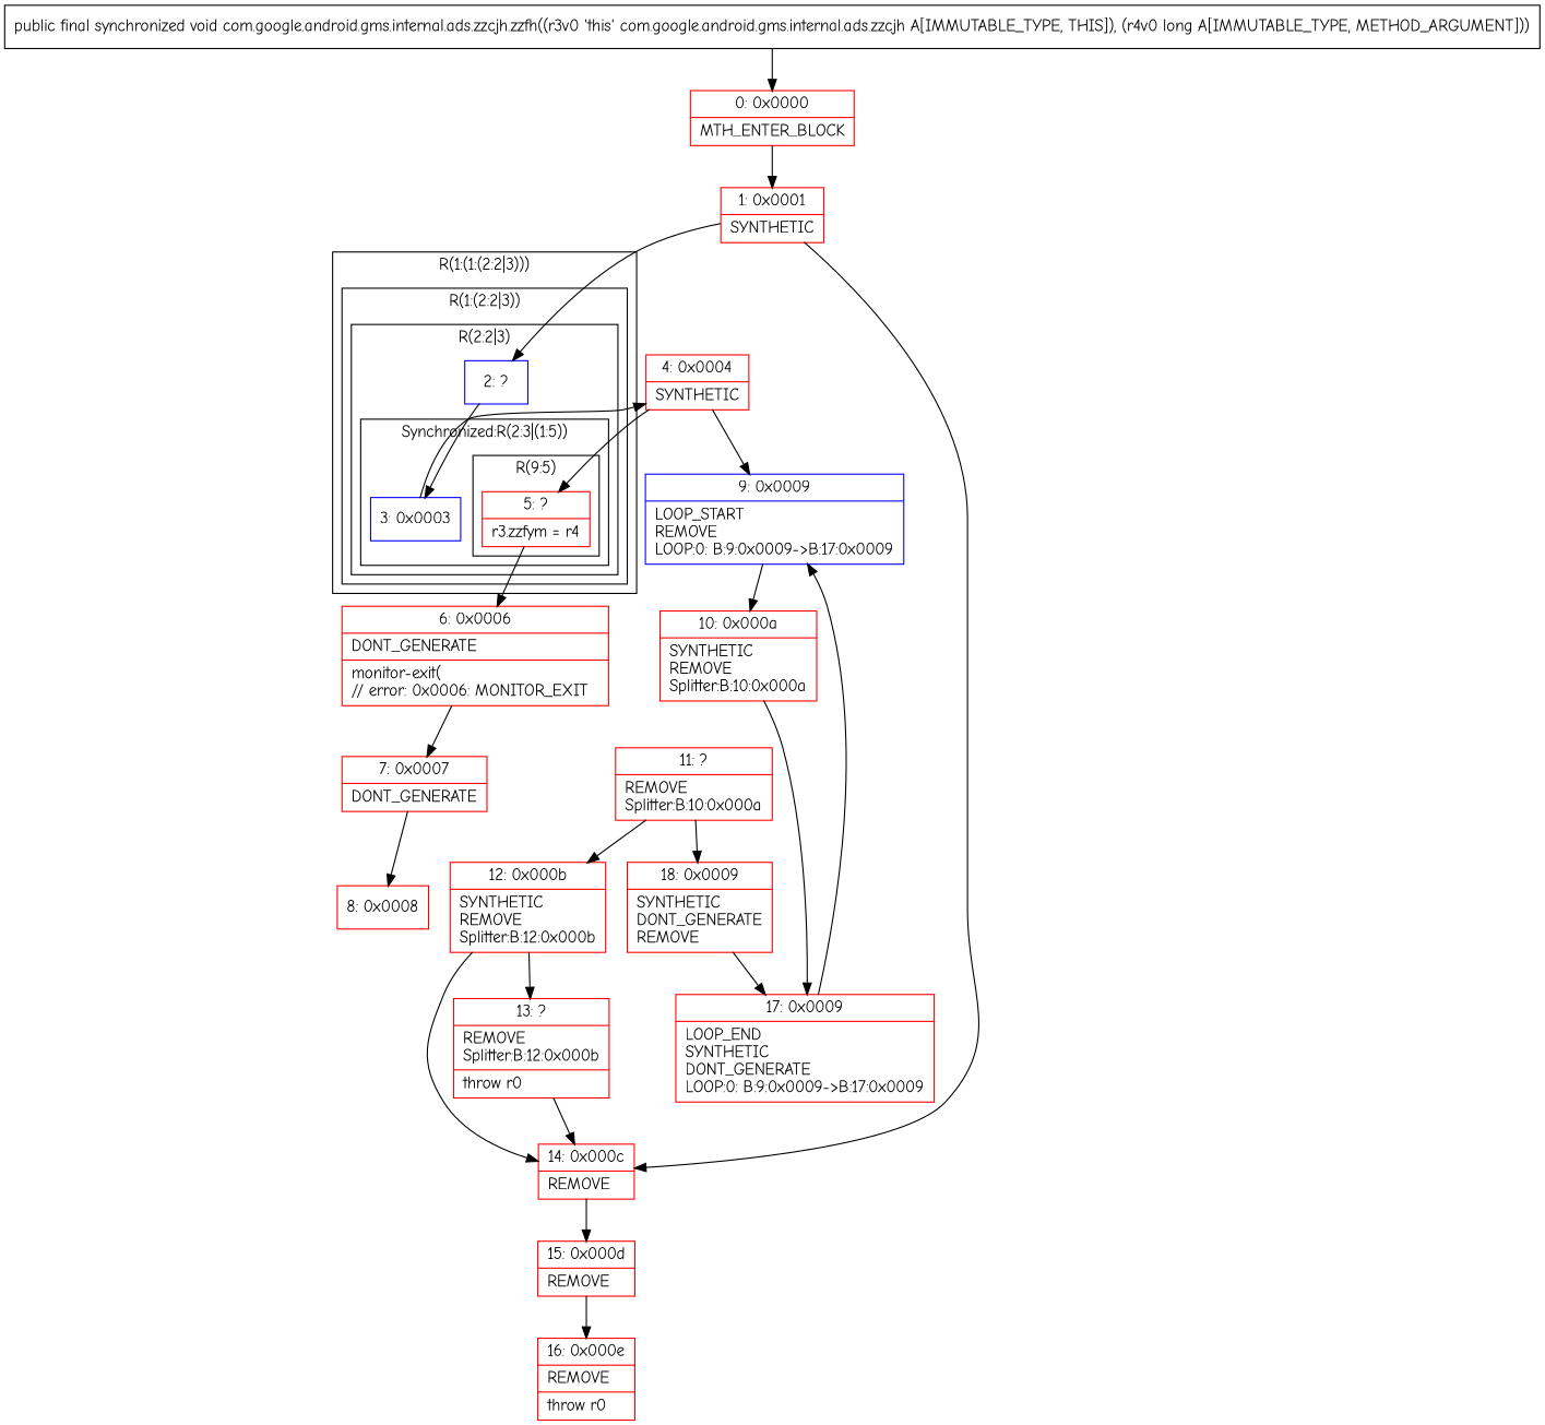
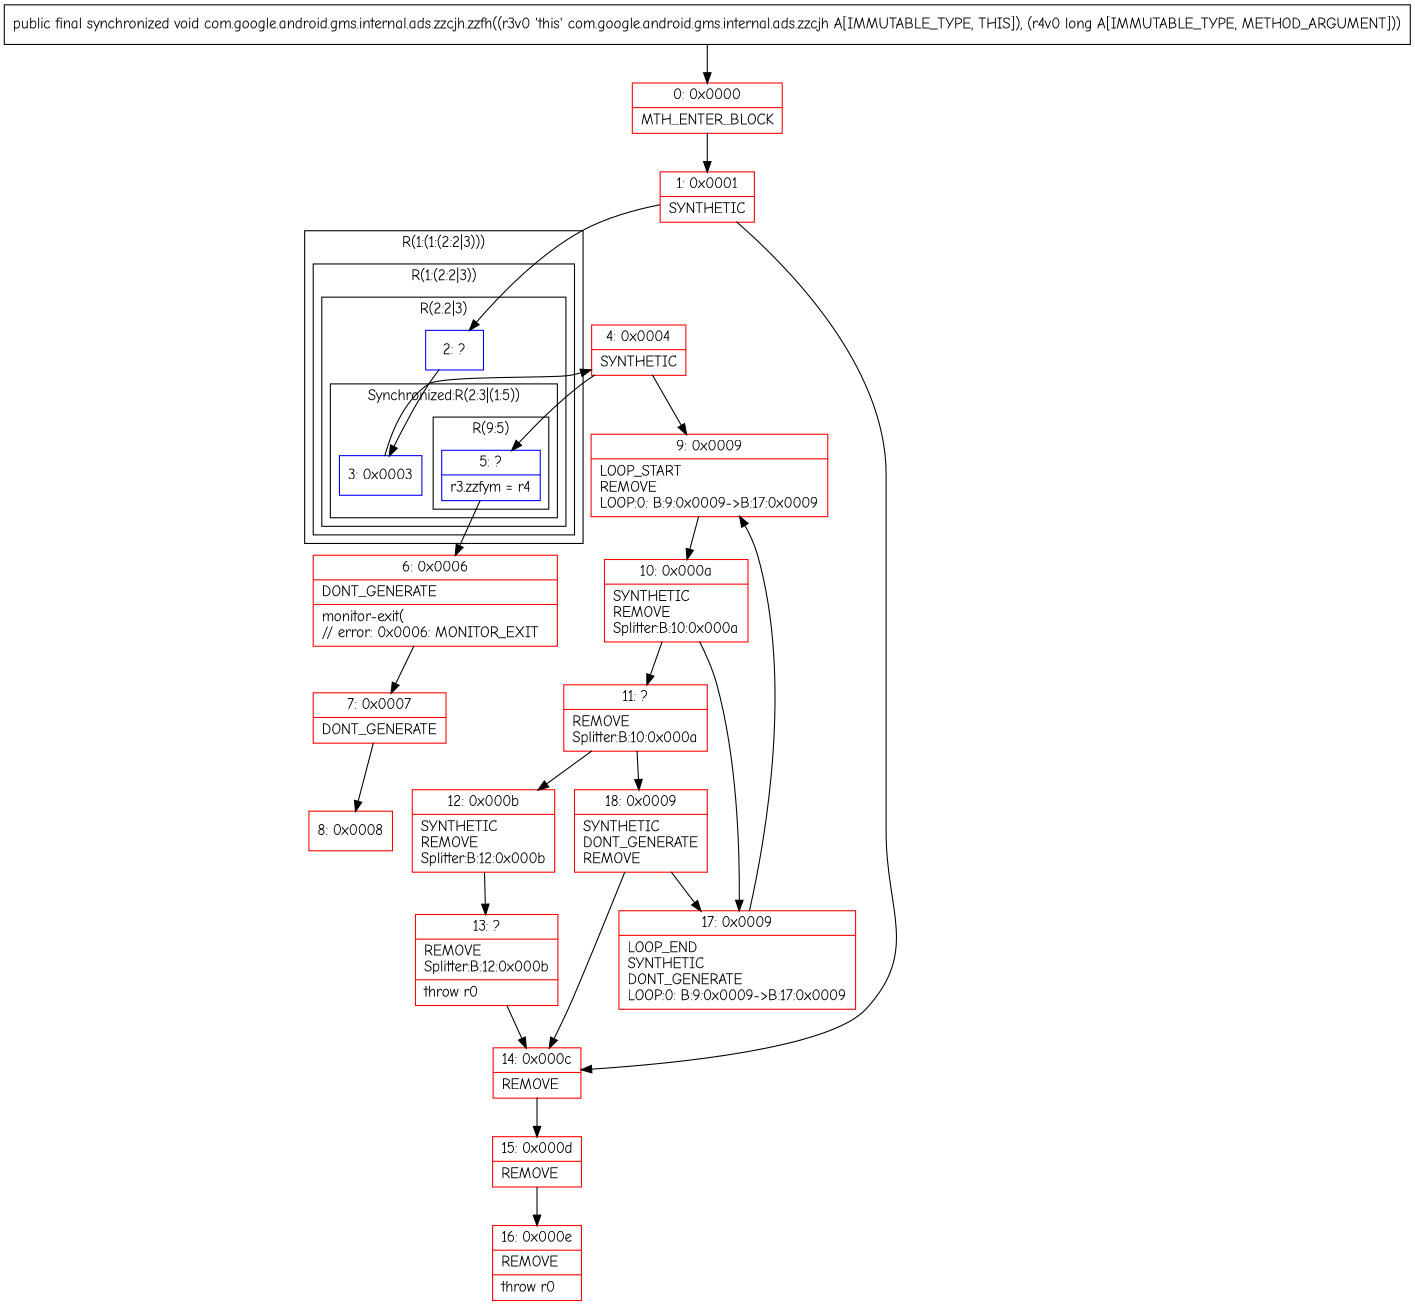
  digraph {
    fontname="Comic Neue"
    node [color=red fontname="Comic Neue" shape=record]
    edge [fontname="Comic Neue"]
-   n1 [label="{5\:\ ?|r3.zzfym = r4\l}"]
+   n1 [color=blue label="{5\:\ ?|r3.zzfym = r4\l}"]
    n2 [color=blue label="{3\:\ 0x0003}"]
    n3 [color=blue label="{2\:\ ?}"]
    n4 [label="{6\:\ 0x0006|DONT_GENERATE\l|monitor\-exit(\l\/\/ error: 0x0006: MONITOR_EXIT  \l}"]
    n5 [label="{4\:\ 0x0004|SYNTHETIC\l}"]
-   n6 [color=blue label="{9\:\ 0x0009|LOOP_START\lREMOVE\lLOOP:0: B:9:0x0009\-\>B:17:0x0009\l}"]
+   n6 [label="{9\:\ 0x0009|LOOP_START\lREMOVE\lLOOP:0: B:9:0x0009\-\>B:17:0x0009\l}"]
    n7 [label="{7\:\ 0x0007|DONT_GENERATE\l}"]
    n8 [label="{0\:\ 0x0000|MTH_ENTER_BLOCK\l}"]
    n9 [label="{1\:\ 0x0001|SYNTHETIC\l}"]
    n10 [label="{14\:\ 0x000c|REMOVE\l}"]
    n11 [label="{15\:\ 0x000d|REMOVE\l}"]
    n12 [label="{10\:\ 0x000a|SYNTHETIC\lREMOVE\lSplitter:B:10:0x000a\l}"]
    n13 [label="{8\:\ 0x0008}"]
    n14 [label="{11\:\ ?|REMOVE\lSplitter:B:10:0x000a\l}"]
    n15 [label="{17\:\ 0x0009|LOOP_END\lSYNTHETIC\lDONT_GENERATE\lLOOP:0: B:9:0x0009\-\>B:17:0x0009\l}"]
    n16 [label="{12\:\ 0x000b|SYNTHETIC\lREMOVE\lSplitter:B:12:0x000b\l}"]
    n17 [label="{18\:\ 0x0009|SYNTHETIC\lDONT_GENERATE\lREMOVE\l}"]
    n18 [label="{13\:\ ?|REMOVE\lSplitter:B:12:0x000b\l|throw r0\l}"]
    n19 [label="{16\:\ 0x000e|REMOVE\l|throw r0\l}"]
    n20 [label="{public final synchronized void com.google.android.gms.internal.ads.zzcjh.zzfh((r3v0 'this' com.google.android.gms.internal.ads.zzcjh A[IMMUTABLE_TYPE, THIS]), (r4v0 long A[IMMUTABLE_TYPE, METHOD_ARGUMENT])) }" color=""]
    subgraph cluster_1 {
      label="R(1:(1:(2:2|3)))"
      subgraph cluster_2 {
        label="R(1:(2:2|3))"
        subgraph cluster_3 {
          label="R(2:2|3)"
          n3
          subgraph cluster_4 {
            label="Synchronized:R(2:3|(1:5))"
            n2
            subgraph cluster_5 {
              label="R(9:5)"
              n1
            }
          }
        }
      }
    }
    n1 -> n4
    n2 -> n5
    n3 -> n2
    n4 -> n7
    n5 -> n1
    n5 -> n6
    n6 -> n12
    n7 -> n13
    n8 -> n9
    n9 -> n3
    n9 -> n10
    n10 -> n11
    n11 -> n19
+   n12 -> n14
    n12 -> n15
    n14 -> n16
    n14 -> n17
    n15 -> n6
-   n16 -> n10
+   n17 -> n10
    n16 -> n18
    n17 -> n15
    n18 -> n10
    n20 -> n8
  }
